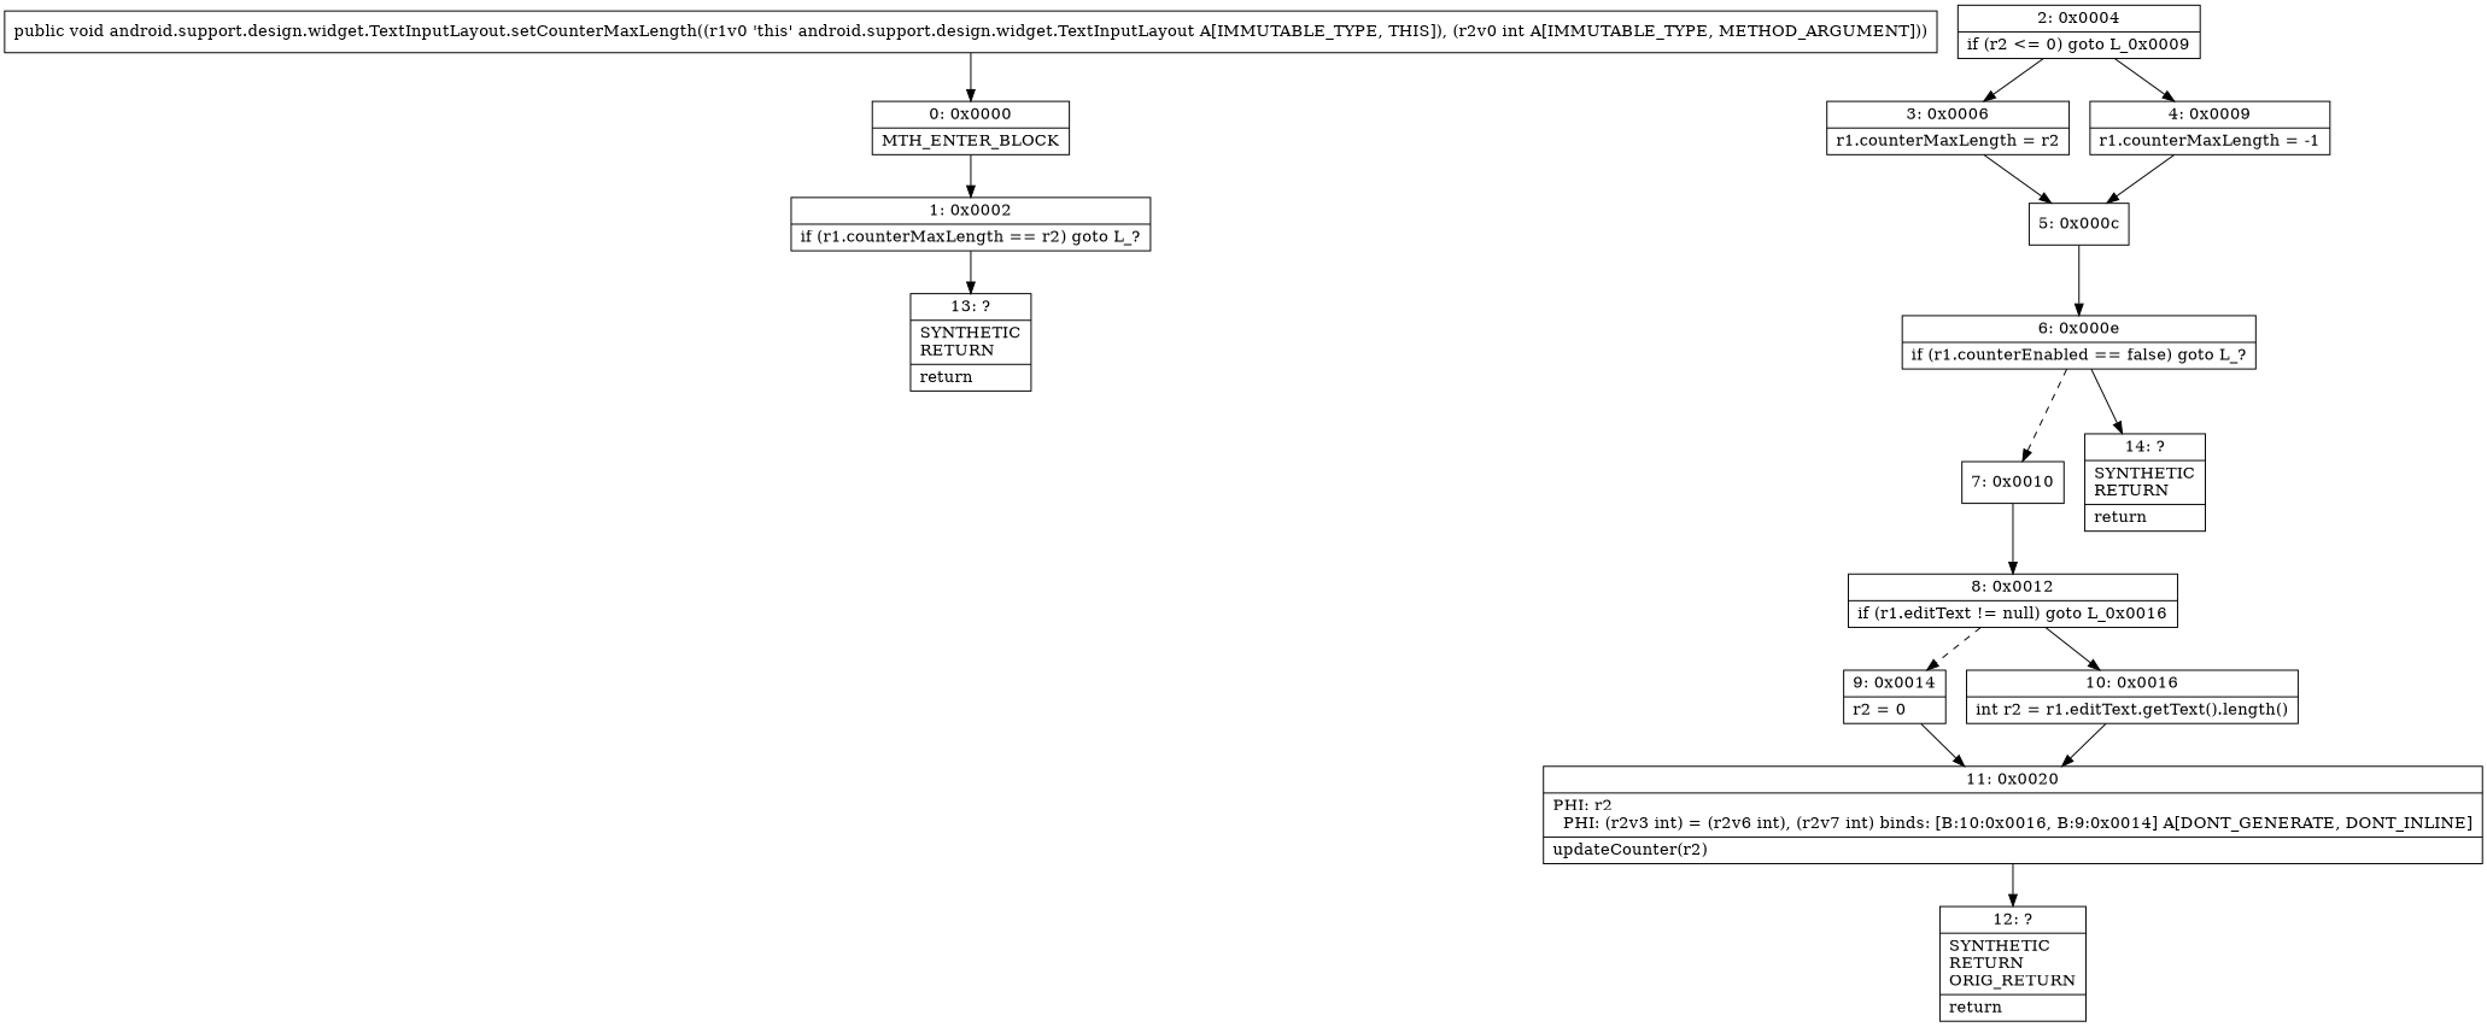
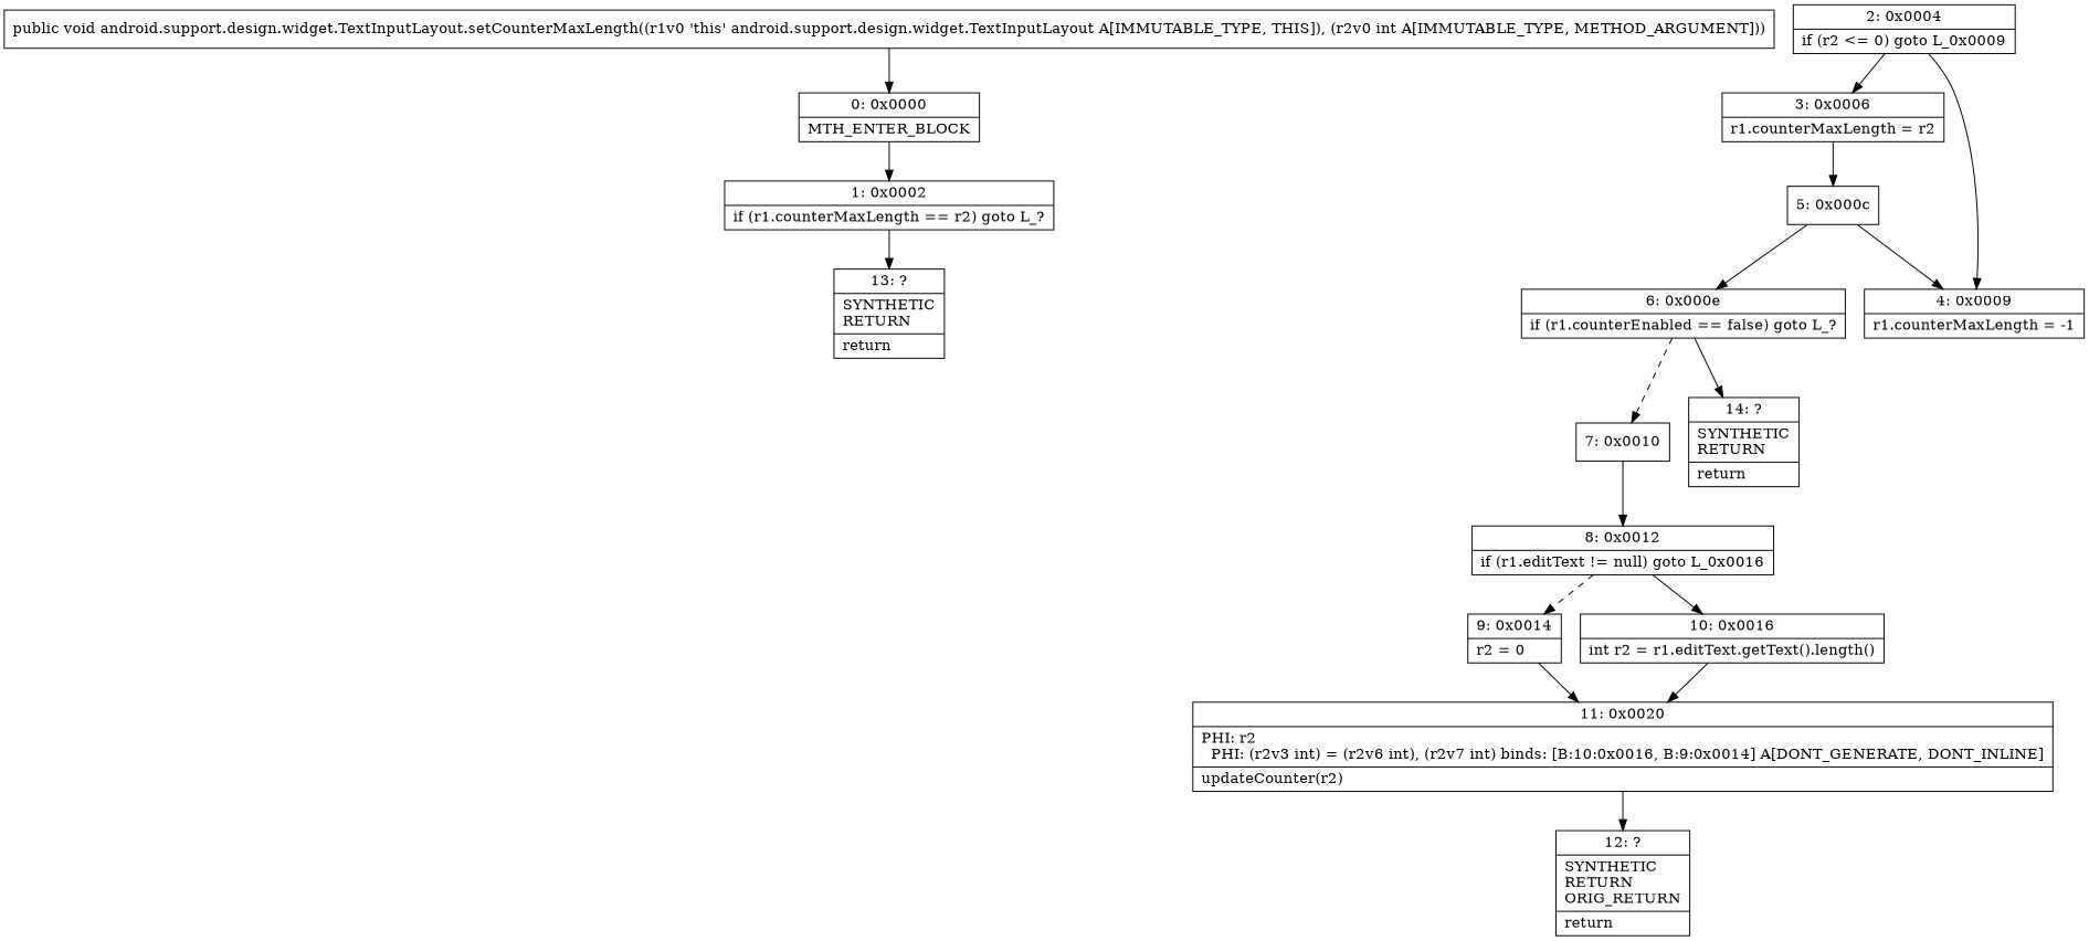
  digraph {
    node [shape=record]
    n1 [label="{0\:\ 0x0000|MTH_ENTER_BLOCK\l}"]
    n2 [label="{1\:\ 0x0002|if (r1.counterMaxLength == r2) goto L_?\l}"]
    n3 [label="{13\:\ ?|SYNTHETIC\lRETURN\l|return\l}"]
    n4 [label="{2\:\ 0x0004|if (r2 \<= 0) goto L_0x0009\l}"]
    n5 [label="{3\:\ 0x0006|r1.counterMaxLength = r2\l}"]
    n6 [label="{4\:\ 0x0009|r1.counterMaxLength = \-1\l}"]
    n7 [label="{5\:\ 0x000c}"]
    n8 [label="{6\:\ 0x000e|if (r1.counterEnabled == false) goto L_?\l}"]
    n9 [label="{7\:\ 0x0010}"]
    n10 [label="{14\:\ ?|SYNTHETIC\lRETURN\l|return\l}"]
    n11 [label="{8\:\ 0x0012|if (r1.editText != null) goto L_0x0016\l}"]
    n12 [label="{9\:\ 0x0014|r2 = 0\l}"]
    n13 [label="{10\:\ 0x0016|int r2 = r1.editText.getText().length()\l}"]
    n14 [label="{11\:\ 0x0020|PHI: r2 \l  PHI: (r2v3 int) = (r2v6 int), (r2v7 int) binds: [B:10:0x0016, B:9:0x0014] A[DONT_GENERATE, DONT_INLINE]\l|updateCounter(r2)\l}"]
    n15 [label="{12\:\ ?|SYNTHETIC\lRETURN\lORIG_RETURN\l|return\l}"]
    n16 [label="{public void android.support.design.widget.TextInputLayout.setCounterMaxLength((r1v0 'this' android.support.design.widget.TextInputLayout A[IMMUTABLE_TYPE, THIS]), (r2v0 int A[IMMUTABLE_TYPE, METHOD_ARGUMENT])) }"]
    n1 -> n2
    n2 -> n3
    n4 -> n5 [style=solid]
    n4 -> n6
    n5 -> n7
-   n6 -> n7
+   n7 -> n6
    n7 -> n8
    n8 -> n9 [style=dashed]
    n8 -> n10
    n9 -> n11
    n11 -> n12 [style=dashed]
    n11 -> n13
    n12 -> n14
    n13 -> n14
    n14 -> n15
    n16 -> n1
  }
